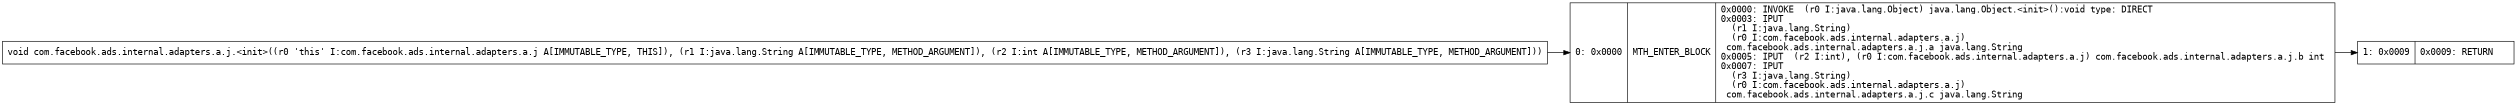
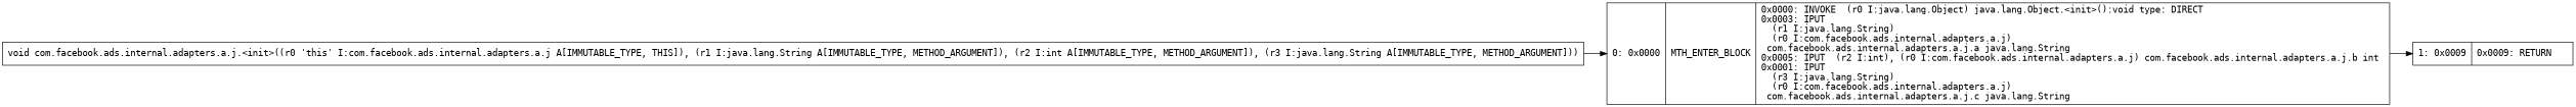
  digraph {
    rankdir=LR
    fontname="DejaVu Sans Mono"
    node [shape=record fontname="DejaVu Sans Mono"]
    edge [fontname="DejaVu Sans Mono"]
-   n1 [label="{0\:\ 0x0000|MTH_ENTER_BLOCK\l|0x0000: INVOKE  (r0 I:java.lang.Object) java.lang.Object.\<init\>():void type: DIRECT \l0x0003: IPUT  \l  (r1 I:java.lang.String)\l  (r0 I:com.facebook.ads.internal.adapters.a.j)\l com.facebook.ads.internal.adapters.a.j.a java.lang.String \l0x0005: IPUT  (r2 I:int), (r0 I:com.facebook.ads.internal.adapters.a.j) com.facebook.ads.internal.adapters.a.j.b int \l0x0007: IPUT  \l  (r3 I:java.lang.String)\l  (r0 I:com.facebook.ads.internal.adapters.a.j)\l com.facebook.ads.internal.adapters.a.j.c java.lang.String \l}"]
+   n1 [label="{0\:\ 0x0000|MTH_ENTER_BLOCK\l|0x0000: INVOKE  (r0 I:java.lang.Object) java.lang.Object.\<init\>():void type: DIRECT \l0x0003: IPUT  \l  (r1 I:java.lang.String)\l  (r0 I:com.facebook.ads.internal.adapters.a.j)\l com.facebook.ads.internal.adapters.a.j.a java.lang.String \l0x0005: IPUT  (r2 I:int), (r0 I:com.facebook.ads.internal.adapters.a.j) com.facebook.ads.internal.adapters.a.j.b int \l0x0001: IPUT  \l  (r3 I:java.lang.String)\l  (r0 I:com.facebook.ads.internal.adapters.a.j)\l com.facebook.ads.internal.adapters.a.j.c java.lang.String \l}"]
    n2 [label="{1\:\ 0x0009|0x0009: RETURN   \l}"]
    n3 [label="{void com.facebook.ads.internal.adapters.a.j.\<init\>((r0 'this' I:com.facebook.ads.internal.adapters.a.j A[IMMUTABLE_TYPE, THIS]), (r1 I:java.lang.String A[IMMUTABLE_TYPE, METHOD_ARGUMENT]), (r2 I:int A[IMMUTABLE_TYPE, METHOD_ARGUMENT]), (r3 I:java.lang.String A[IMMUTABLE_TYPE, METHOD_ARGUMENT])) }"]
    n1 -> n2
    n3 -> n1
  }
